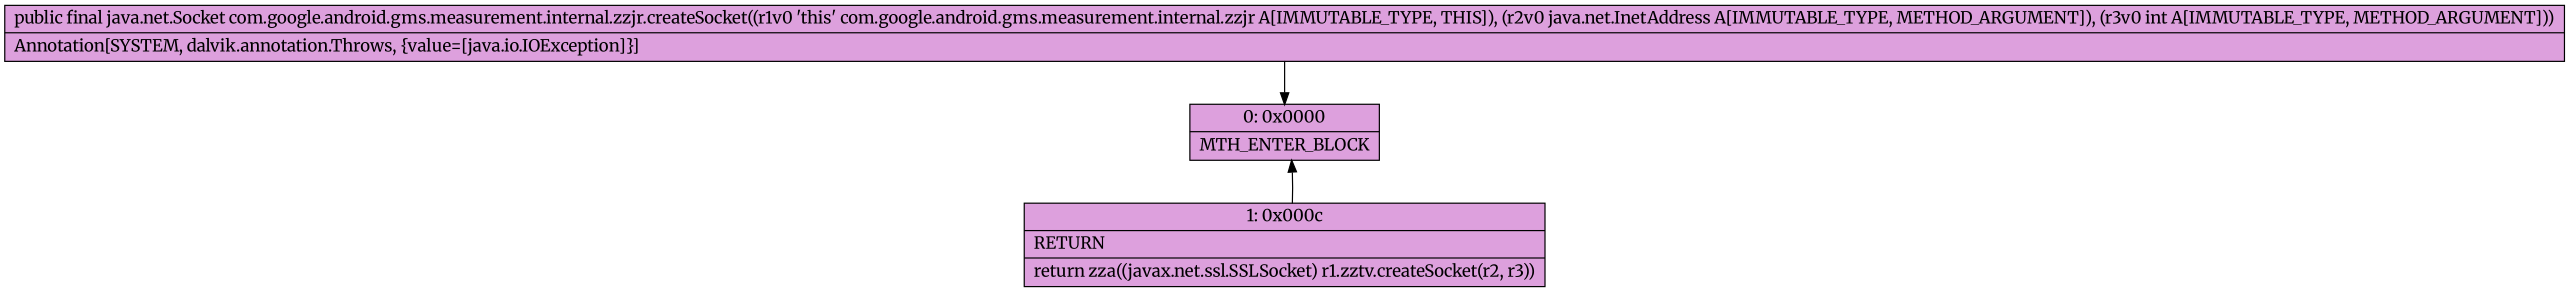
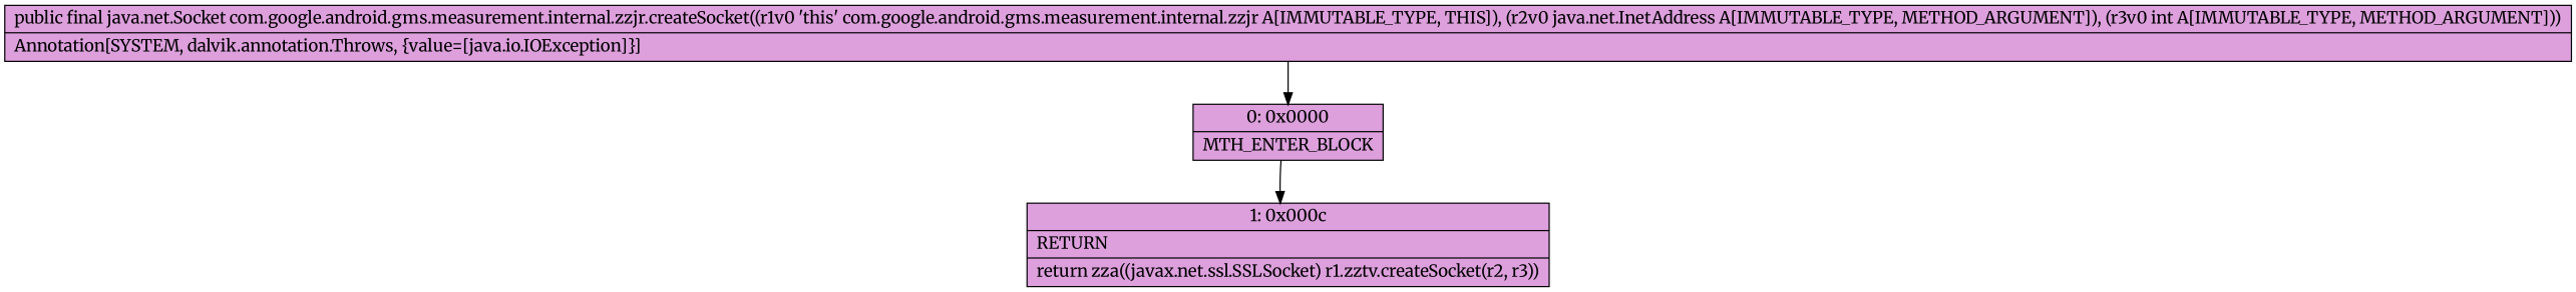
  digraph {
    fontname=Merriweather
    node [shape=record style=filled fillcolor=plum fontname=Merriweather]
    edge [fontname=Merriweather]
    n1 [label="{0\:\ 0x0000|MTH_ENTER_BLOCK\l}"]
    n2 [label="{1\:\ 0x000c|RETURN\l|return zza((javax.net.ssl.SSLSocket) r1.zztv.createSocket(r2, r3))\l}"]
    n3 [label="{public final java.net.Socket com.google.android.gms.measurement.internal.zzjr.createSocket((r1v0 'this' com.google.android.gms.measurement.internal.zzjr A[IMMUTABLE_TYPE, THIS]), (r2v0 java.net.InetAddress A[IMMUTABLE_TYPE, METHOD_ARGUMENT]), (r3v0 int A[IMMUTABLE_TYPE, METHOD_ARGUMENT]))  | Annotation[SYSTEM, dalvik.annotation.Throws, \{value=[java.io.IOException]\}]\l}"]
-   n2 -> n1
+   n1 -> n2
    n3 -> n1
  }
